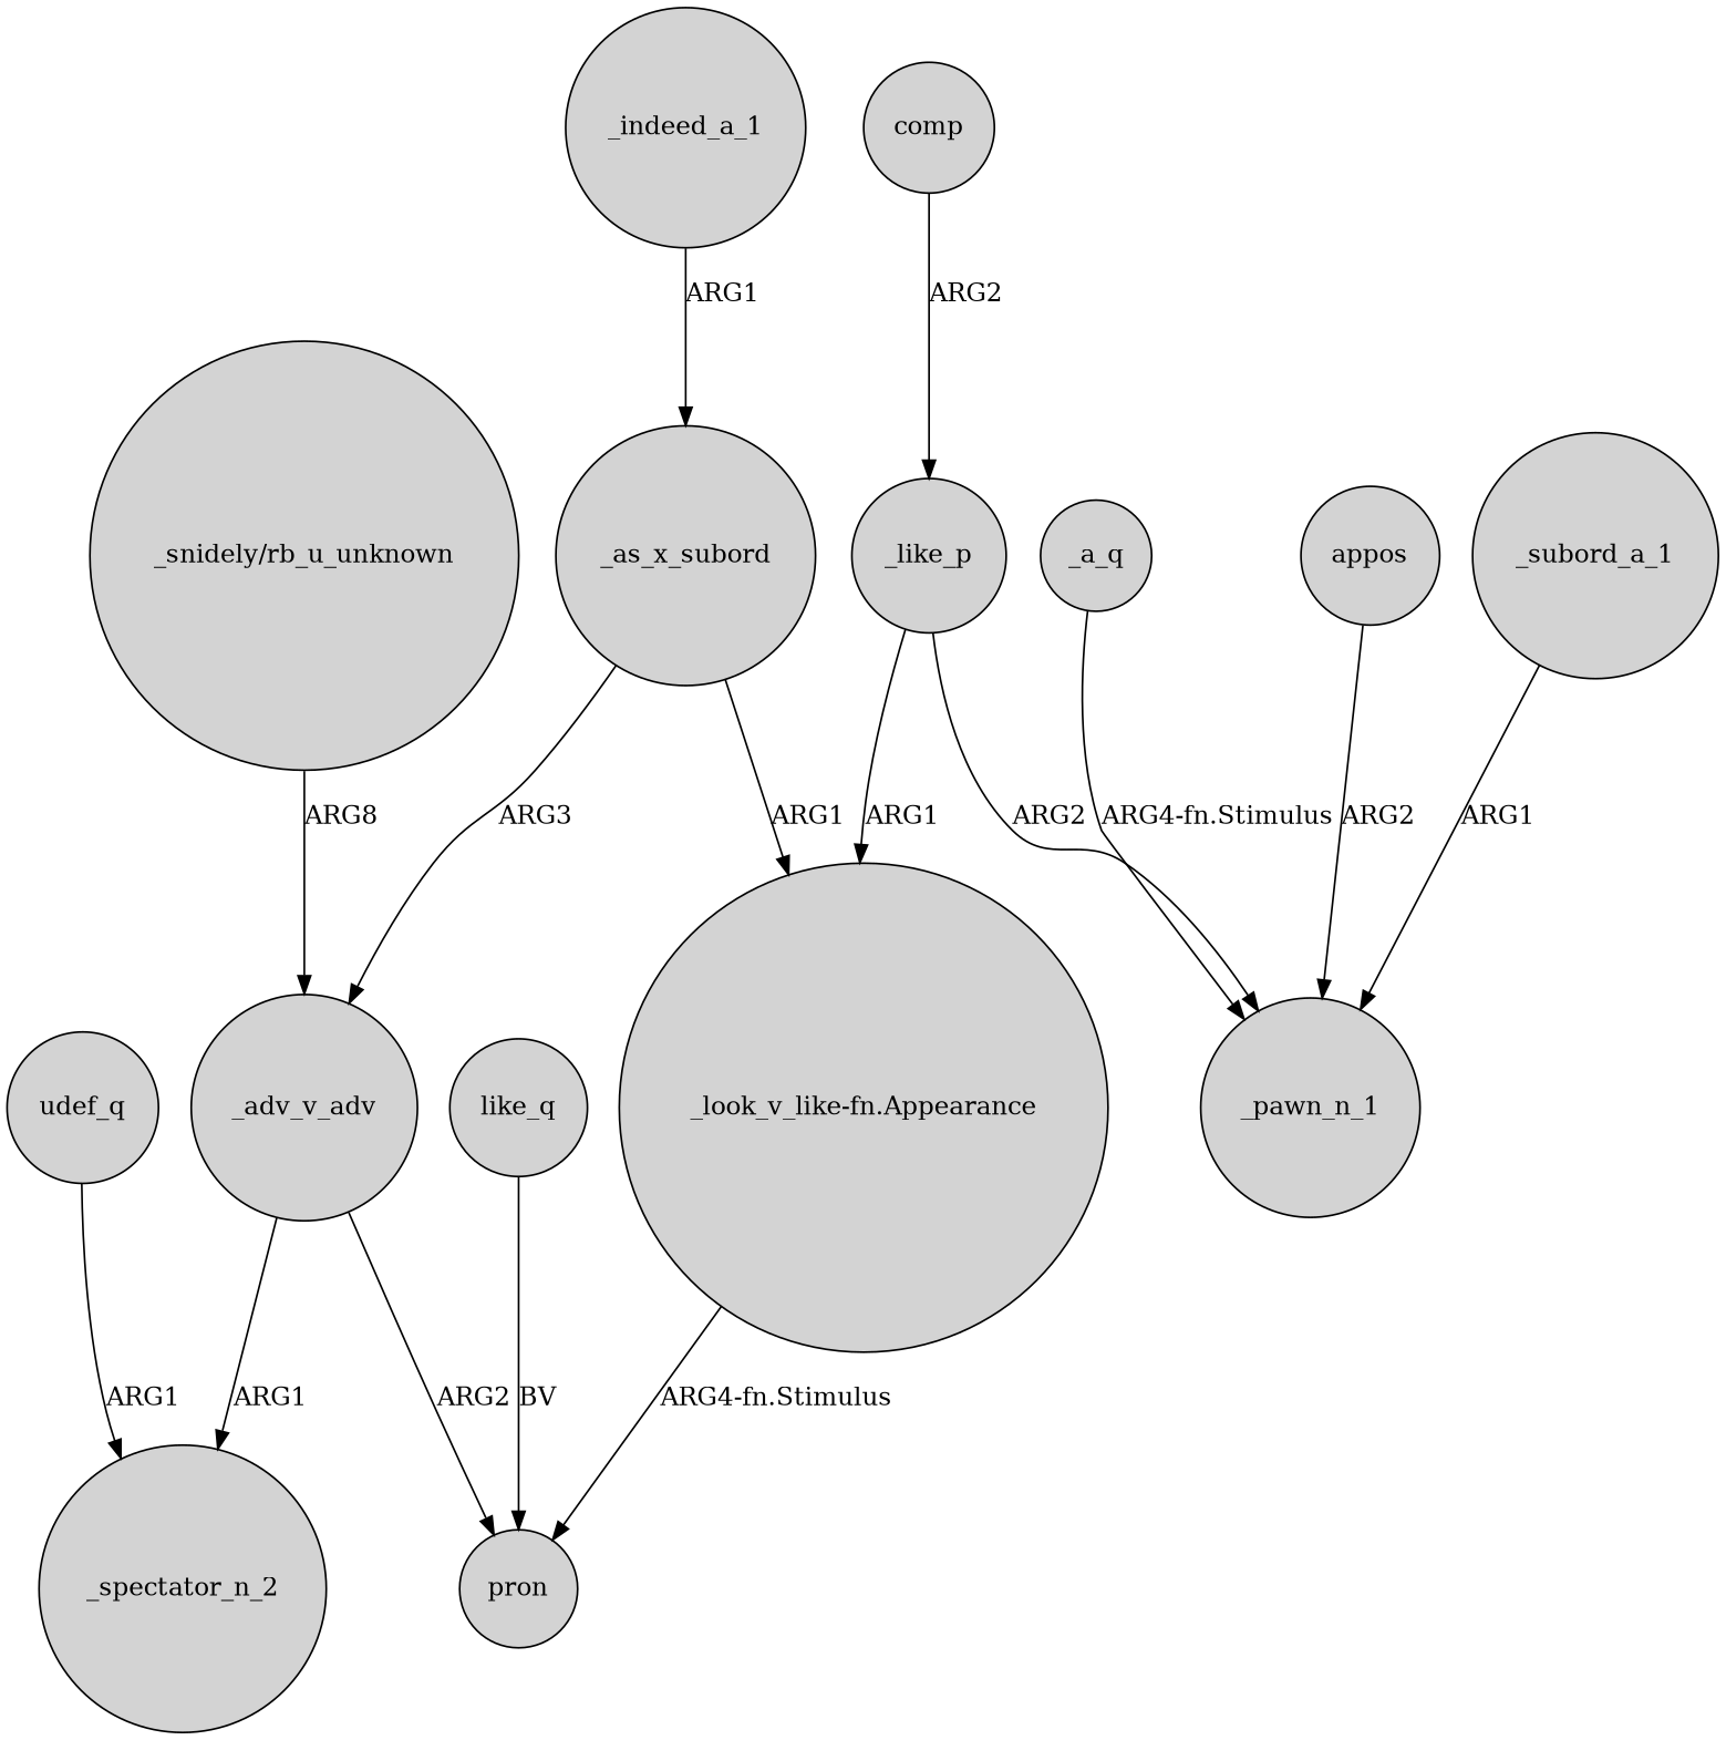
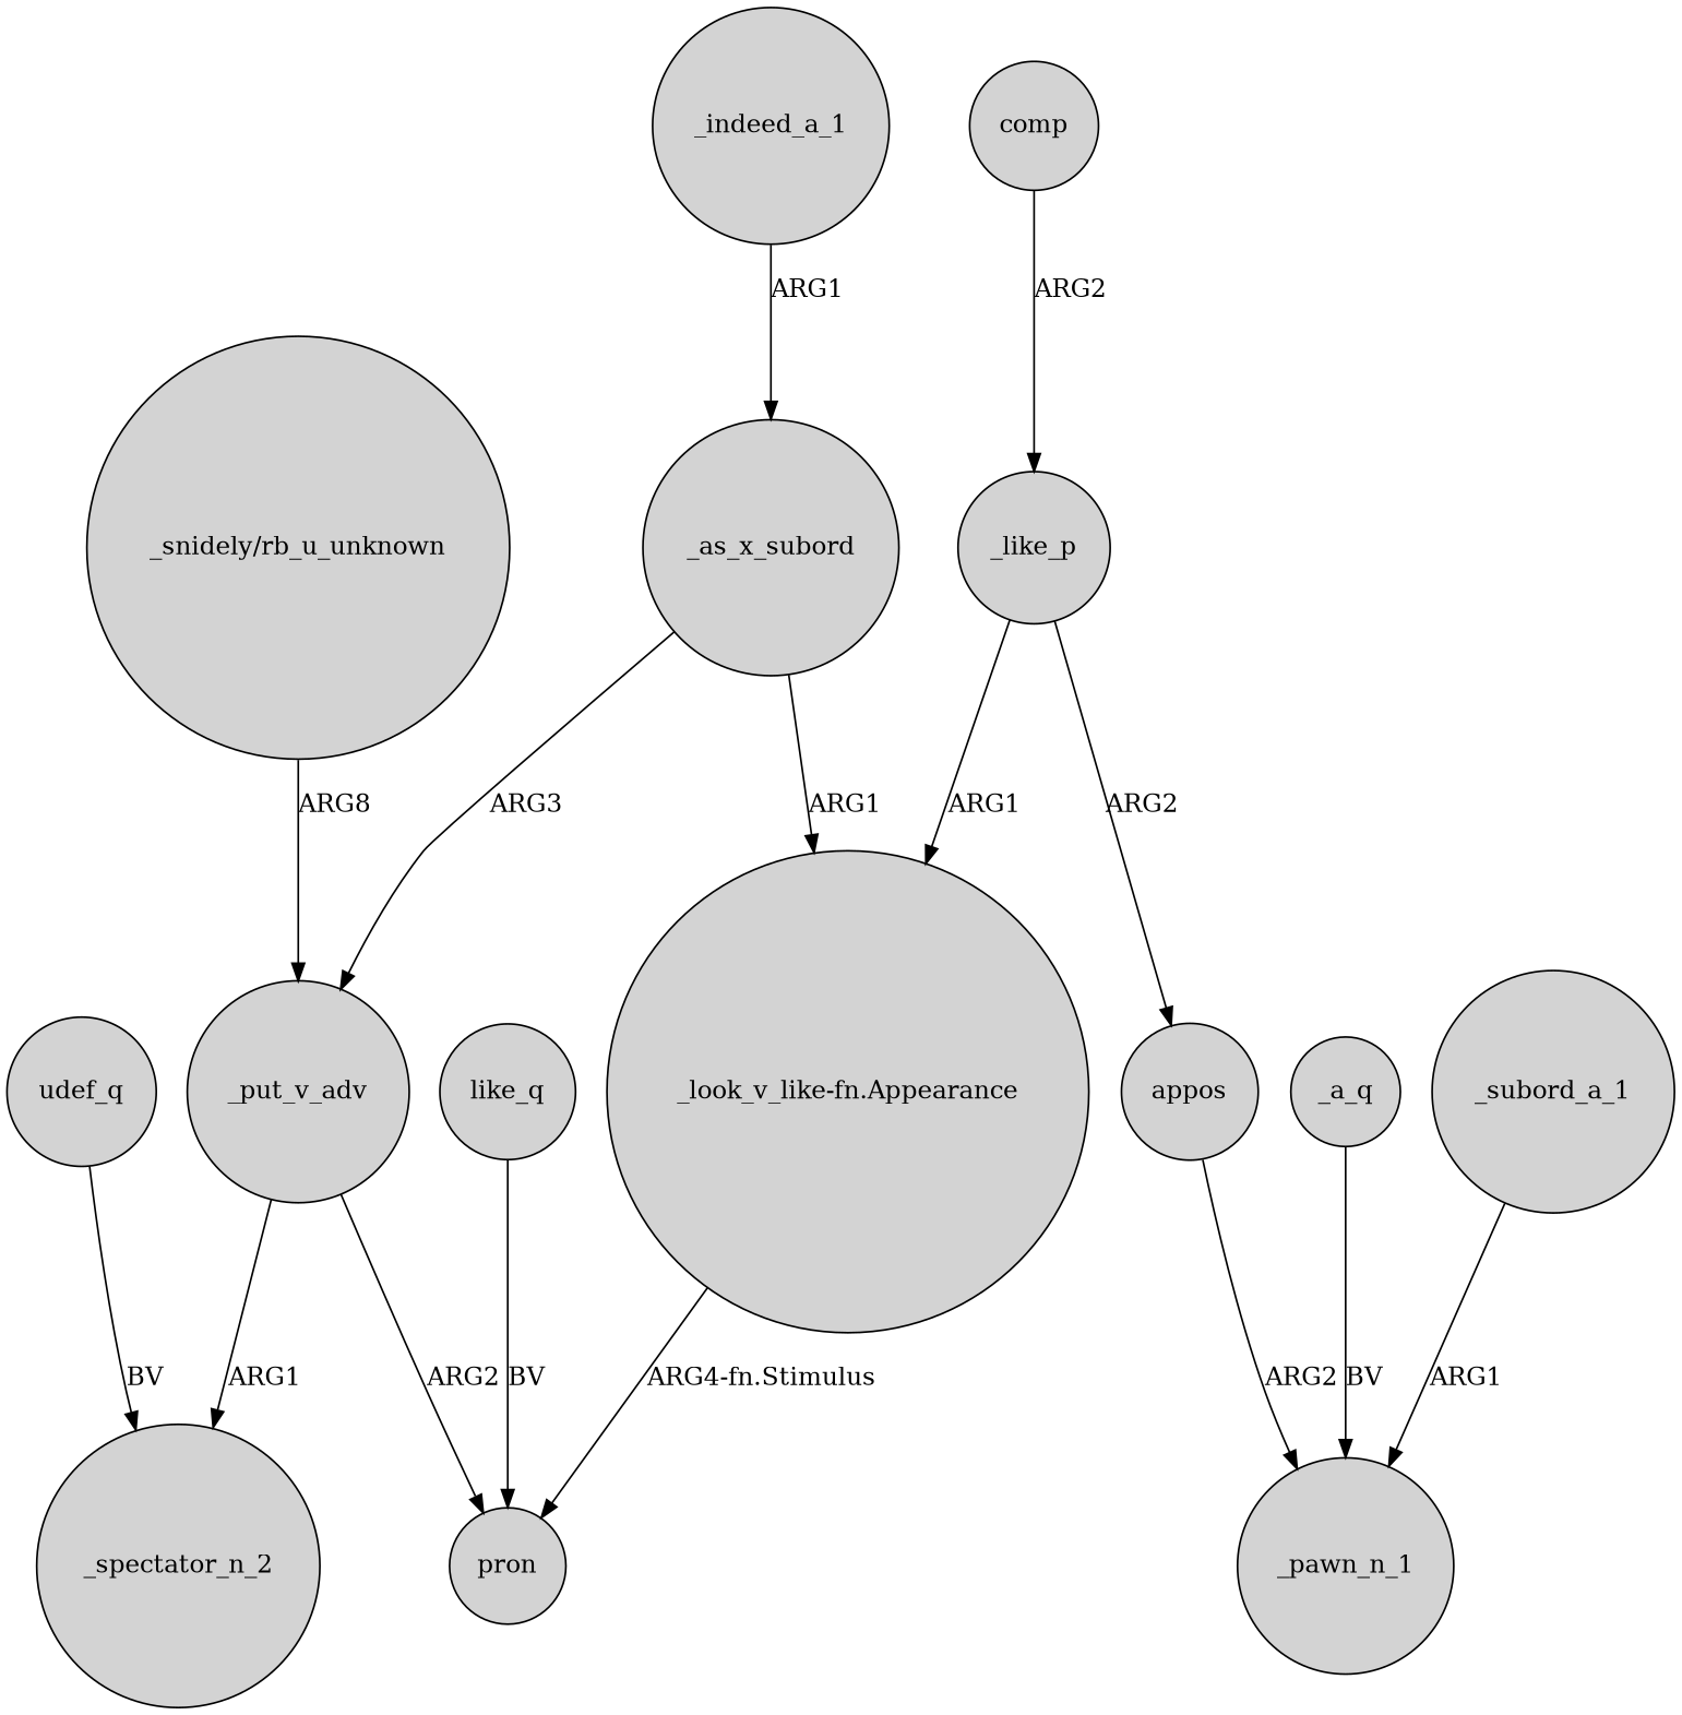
  digraph {
    node [shape=circle style=filled]
    _like_p
    "_look_v_like-fn.Appearance"
    _pawn_n_1
    pron
-   _put_v_adv [label=_adv_v_adv]
+   _put_v_adv
    n6 [label=_spectator_n_2]
    _as_x_subord
    _a_q
    _indeed_a_1
    appos
    udef_q
    n12 [label=_subord_a_1]
    comp
    "_snidely/rb_u_unknown"
    n15 [label=like_q]
    _like_p -> "_look_v_like-fn.Appearance" [label=ARG1]
-   _like_p -> _pawn_n_1 [label=ARG2]
+   _like_p -> appos [label=ARG2]
    "_look_v_like-fn.Appearance" -> pron [label="ARG4-fn.Stimulus"]
    _put_v_adv -> pron [label=ARG2]
    _put_v_adv -> n6 [label=ARG1]
    _as_x_subord -> "_look_v_like-fn.Appearance" [label=ARG1]
    _as_x_subord -> _put_v_adv [label=ARG3]
-   _a_q -> _pawn_n_1 [label="ARG4-fn.Stimulus"]
+   _a_q -> _pawn_n_1 [label=BV]
    _indeed_a_1 -> _as_x_subord [label=ARG1]
    appos -> _pawn_n_1 [label=ARG2]
-   udef_q -> n6 [label=ARG1]
+   udef_q -> n6 [label=BV]
    n12 -> _pawn_n_1 [label=ARG1]
    comp -> _like_p [label=ARG2]
    "_snidely/rb_u_unknown" -> _put_v_adv [label=ARG8]
    n15 -> pron [label=BV]
  }
